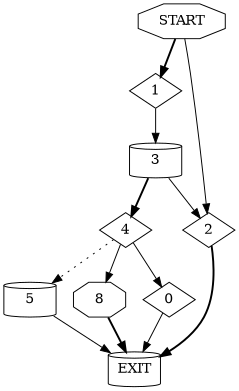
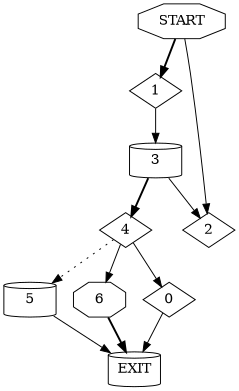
  digraph {
    node [shape=diamond]
    edge [style=solid]
    n1 [label=START shape=octagon]
    1
    2
    3 [shape=cylinder]
    n5 [label=EXIT shape=cylinder]
    4
    5 [shape=cylinder]
-   6 [shape=octagon label=8]
+   6 [shape=octagon]
    n9 [label=0]
    n1 -> 1 [style=bold]
    n1 -> 2
    1 -> 3
-   2 -> n5 [style=bold]
    3 -> 2
    3 -> 4 [style=bold]
    4 -> 5 [style=dotted]
    4 -> 6
    4 -> n9
    5 -> n5
    6 -> n5 [style=bold]
    n9 -> n5
  }
